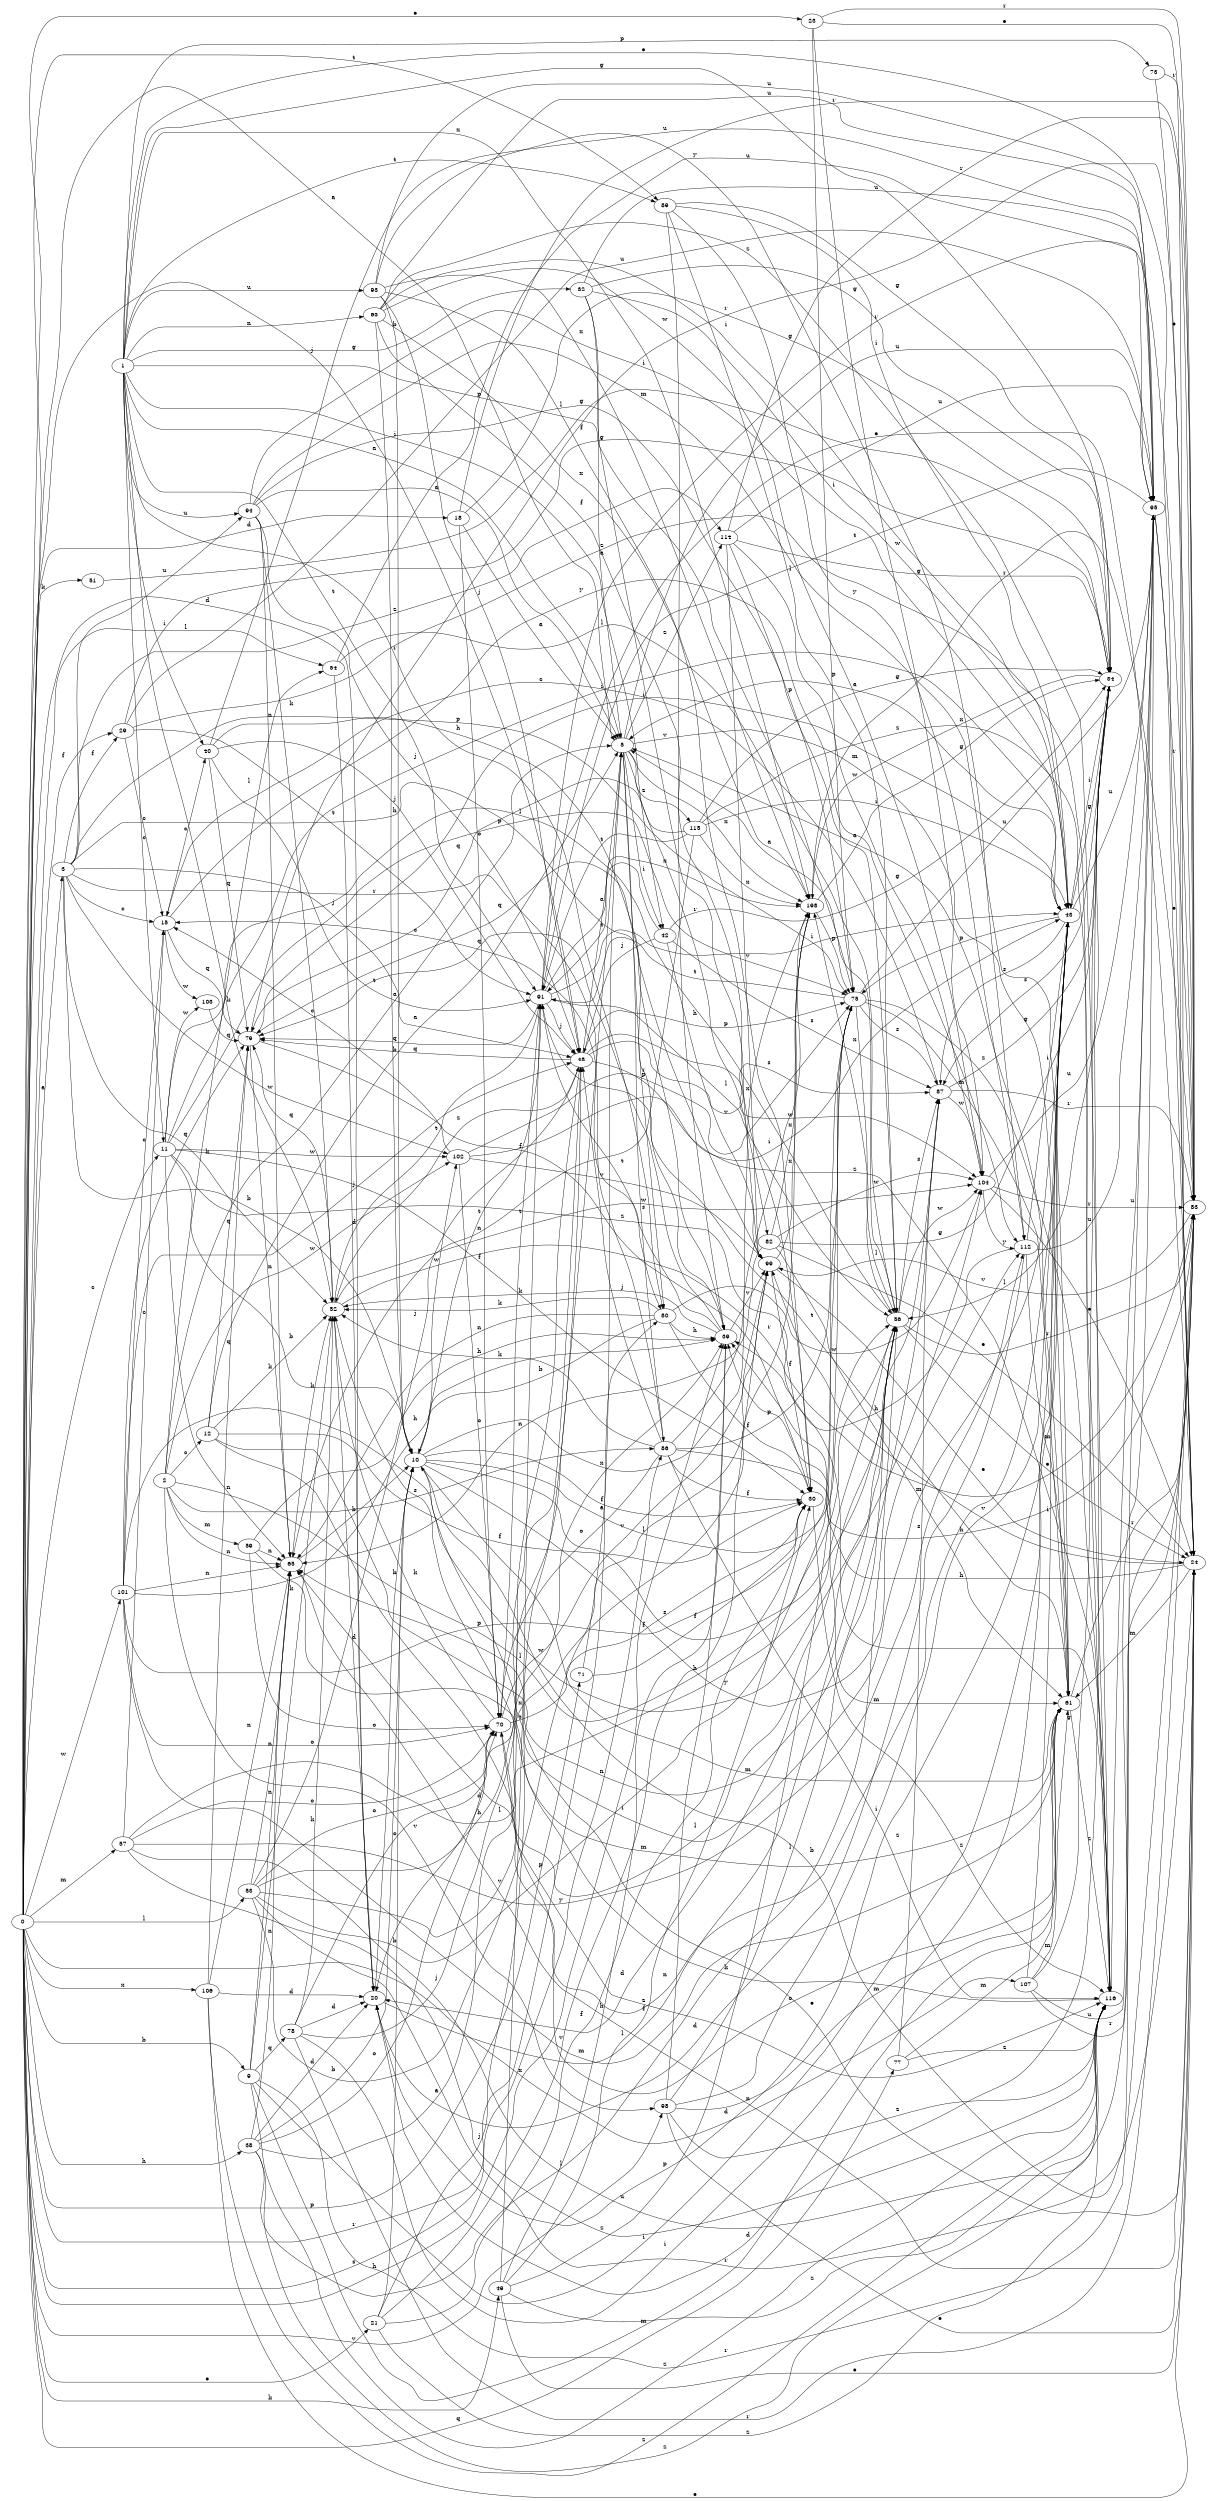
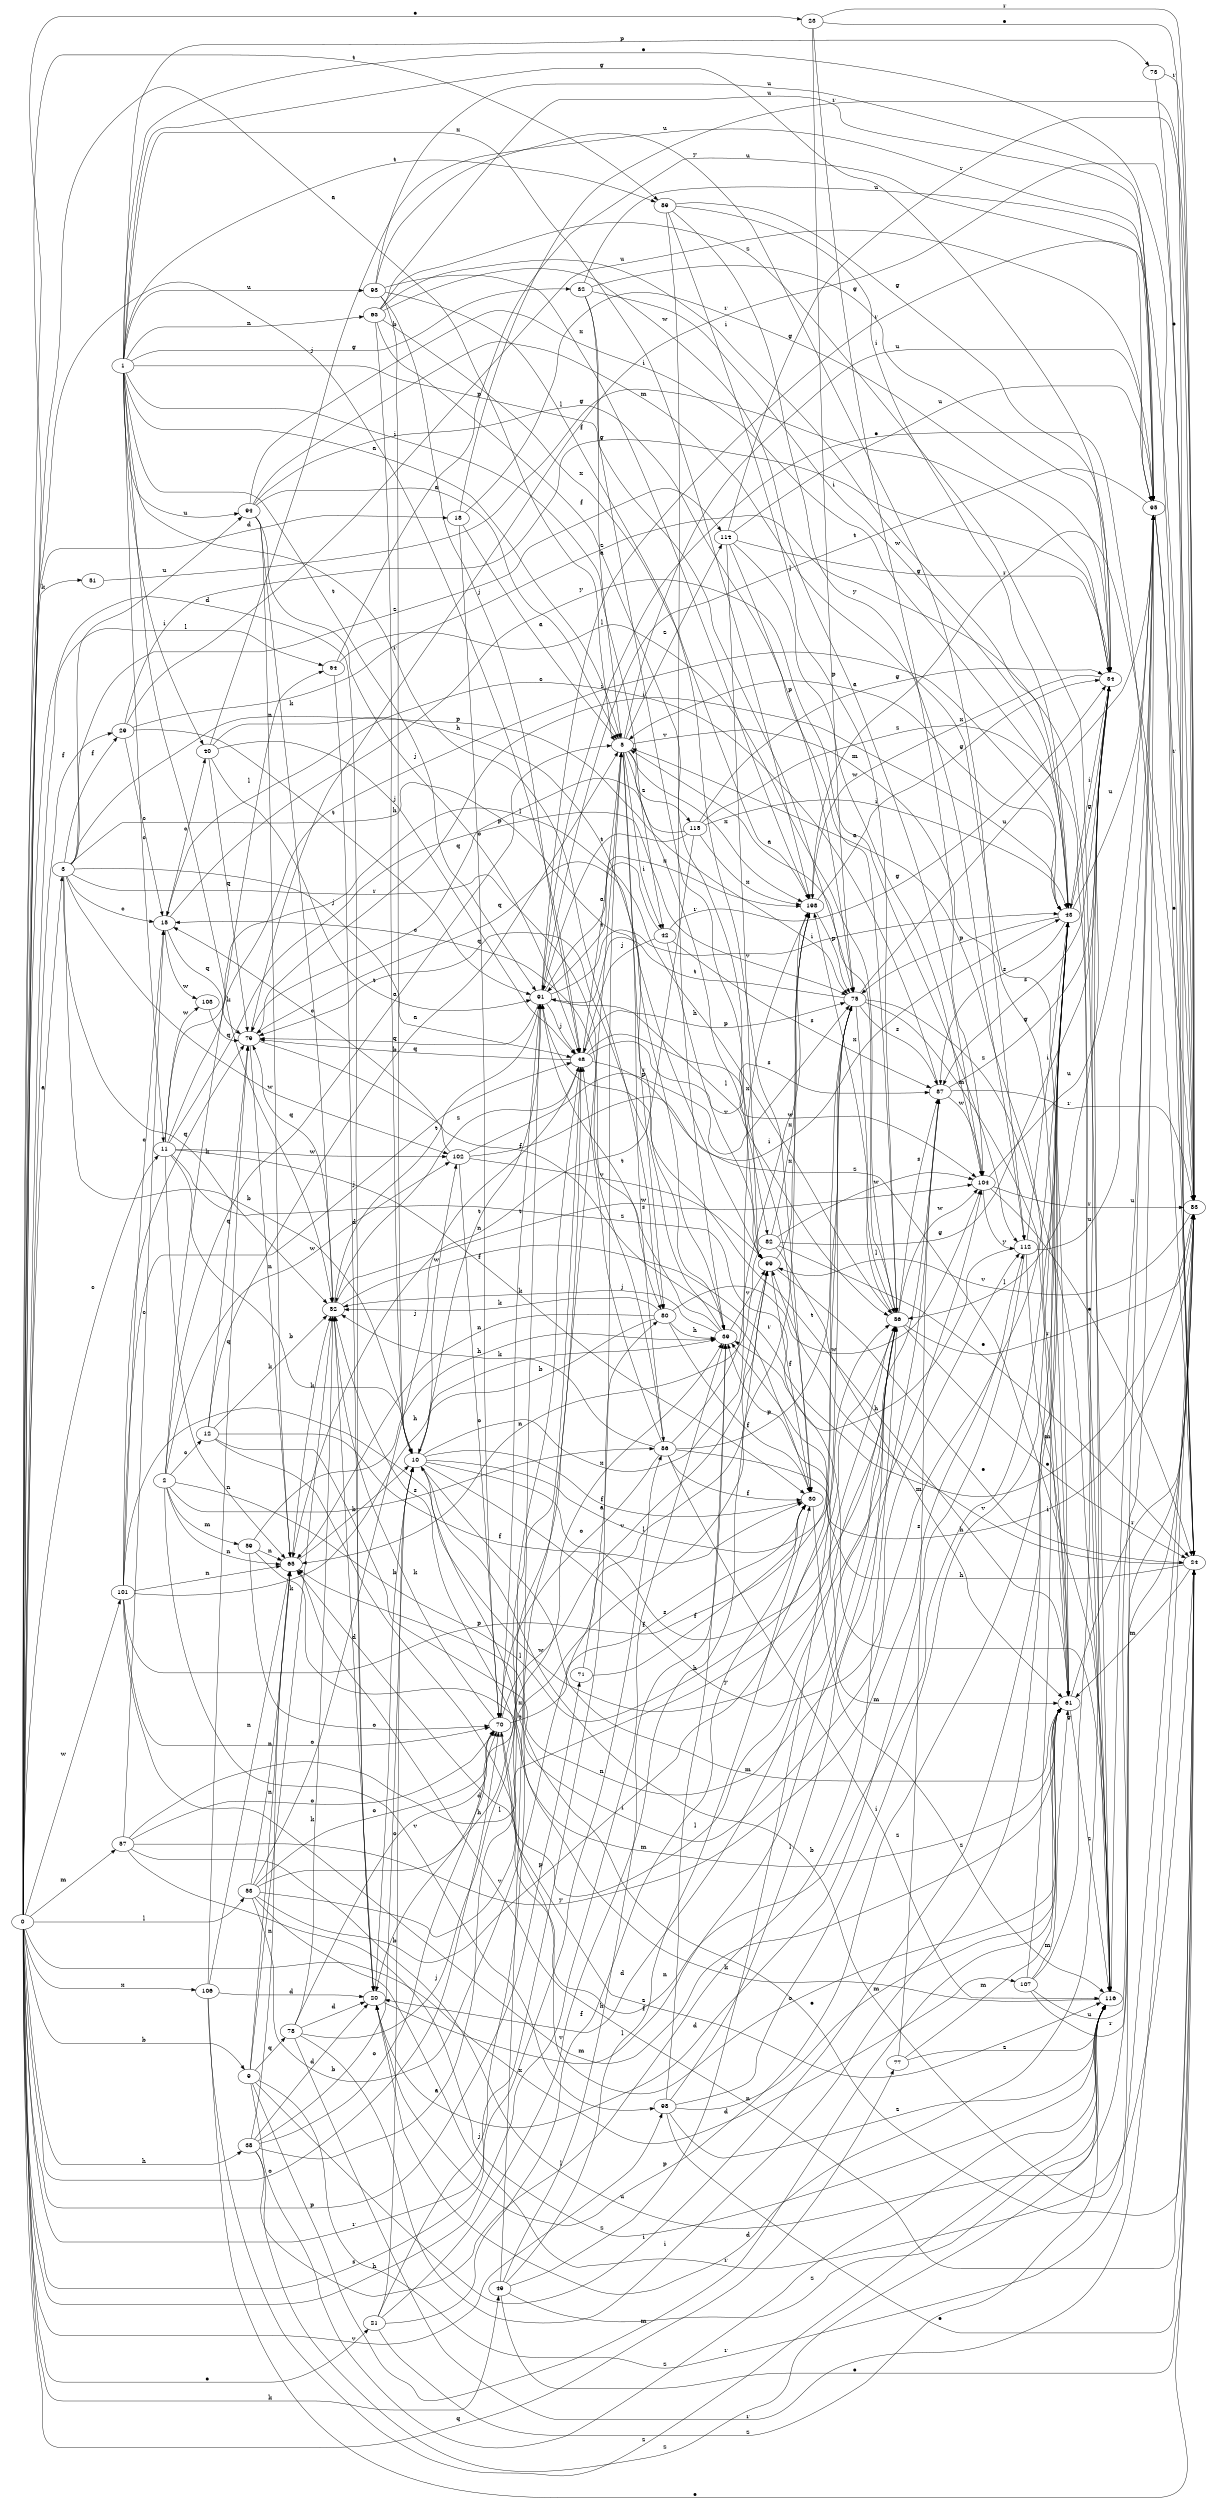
  strict digraph {
    rankdir=LR
    0
    3
    5
    9
    11
    18
    20
    21
    23
    29
    38
    39
    48
    49
    51
    53
    54
    57
    70
    71
    77
    80
    86
    89
    98
    101
    106
    107
    52
    75
    94
    102
    10
    15
    114
    42
    n37 [label=198]
    61
    82
    95
    115
    65
    43
    78
    83
    116
    56
    30
    103
    34
    99
    24
    104
    91
    79
    87
    112
    1
    32
    40
    63
    73
    93
    2
    12
    59
    0 -> 3 [label=a]
    0 -> 5 [label=a]
    0 -> 9 [label=b]
    0 -> 11 [label=c]
    0 -> 18 [label=d]
    0 -> 20 [label=d]
    0 -> 21 [label=e]
    0 -> 23 [label=e]
    0 -> 29 [label=f]
    0 -> 38 [label=h]
    0 -> 39 [label=h]
    0 -> 48 [label=j]
    0 -> 49 [label=k]
    0 -> 51 [label=k]
    0 -> 53 [label=l]
    0 -> 54 [label=l]
    0 -> 57 [label=m]
+   0 -> 70 [label=o]
    0 -> 71 [label=p]
    0 -> 77 [label=q]
    0 -> 80 [label=r]
    0 -> 86 [label=s]
    0 -> 89 [label=t]
    0 -> 98 [label=v]
    0 -> 101 [label=w]
    0 -> 106 [label=x]
    0 -> 107 [label=x]
    3 -> 29 [label=f]
    3 -> 39 [label=h]
    3 -> 48 [label=j]
    3 -> 80 [label=r]
    3 -> 52 [label=k]
    3 -> 75 [label=p]
    3 -> 94 [label=u]
    3 -> 102 [label=w]
    3 -> 10 [label=b]
    3 -> 15 [label=c]
    3 -> 114 [label=z]
    5 -> 80 [label=r]
    5 -> 86 [label=s]
    5 -> 114 [label=z]
    5 -> 42 [label=i]
    5 -> n37 [label=x]
    5 -> 61 [label=m]
    5 -> 82 [label=r]
    5 -> 95 [label=u]
    5 -> 115 [label=z]
    9 -> 52 [label=k]
    9 -> 61 [label=m]
    9 -> 65 [label=n]
    9 -> 43 [label=i]
    9 -> 78 [label=q]
    9 -> 83 [label=r]
    9 -> 116 [label=z]
    11 -> 75 [label=p]
    11 -> 102 [label=w]
    11 -> 10 [label=b]
    11 -> 65 [label=n]
    11 -> 43 [label=i]
    11 -> 116 [label=z]
    11 -> 56 [label=l]
    11 -> 30 [label=f]
    11 -> 103 [label=w]
    18 -> 5 [label=a]
    18 -> 70 [label=o]
    18 -> 83 [label=r]
    18 -> 34 [label=g]
    20 -> 10 [label=b]
    20 -> 56 [label=l]
    21 -> 48 [label=j]
    21 -> 10 [label=b]
    21 -> 116 [label=z]
    21 -> 30 [label=f]
    21 -> 99 [label=v]
    23 -> 75 [label=p]
    23 -> 83 [label=r]
    23 -> 24 [label=e]
    23 -> 104 [label=w]
    29 -> 15 [label=c]
    29 -> 95 [label=u]
    29 -> 116 [label=z]
    29 -> 34 [label=g]
    29 -> 91 [label=t]
    38 -> 5 [label=a]
    38 -> 20 [label=d]
    38 -> 70 [label=o]
    38 -> 10 [label=b]
    38 -> 65 [label=n]
    38 -> 116 [label=z]
    38 -> 56 [label=l]
    39 -> 52 [label=k]
    39 -> 99 [label=v]
    39 -> 91 [label=t]
    39 -> 79 [label=q]
    48 -> 5 [label=a]
    48 -> 20 [label=d]
    48 -> 52 [label=z]
    48 -> 75 [label=p]
    48 -> 116 [label=z]
    48 -> 104 [label=w]
    48 -> 79 [label=q]
    48 -> 87 [label=s]
    49 -> 39 [label=h]
    49 -> 75 [label=p]
    49 -> 116 [label=z]
    49 -> 30 [label=f]
    49 -> 24 [label=e]
    49 -> 91 [label=t]
    51 -> 34 [label=g]
    53 -> 39 [label=h]
    53 -> 48 [label=j]
    53 -> 70 [label=o]
    53 -> 75 [label=p]
    53 -> n37 [label=x]
    53 -> 65 [label=n]
    53 -> 83 [label=r]
    53 -> 99 [label=v]
    54 -> 20 [label=d]
    54 -> 95 [label=u]
    54 -> 56 [label=l]
    57 -> 70 [label=o]
    57 -> 15 [label=c]
    57 -> 95 [label=u]
    57 -> 116 [label=z]
    57 -> 56 [label=l]
    57 -> 112 [label=y]
    70 -> 52 [label=k]
    70 -> 56 [label=l]
    70 -> 30 [label=f]
    70 -> 99 [label=v]
    70 -> 91 [label=t]
    71 -> 5 [label=a]
    71 -> 30 [label=f]
    77 -> 61 [label=m]
    77 -> 116 [label=z]
    77 -> 87 [label=s]
    80 -> 39 [label=h]
    80 -> 52 [label=k]
    80 -> 10 [label=b]
    80 -> 65 [label=n]
    80 -> 30 [label=f]
    80 -> 104 [label=w]
    86 -> 48 [label=j]
    86 -> 70 [label=o]
    86 -> 52 [label=k]
    86 -> 75 [label=p]
    86 -> 15 [label=c]
    86 -> n37 [label=x]
    86 -> 61 [label=m]
    86 -> 116 [label=z]
    86 -> 30 [label=f]
    89 -> 39 [label=h]
    89 -> 43 [label=i]
    89 -> 56 [label=l]
    89 -> 34 [label=g]
    89 -> 112 [label=y]
    98 -> 39 [label=h]
    98 -> 61 [label=m]
    98 -> 43 [label=i]
    98 -> 116 [label=z]
    98 -> 56 [label=l]
    98 -> 24 [label=e]
    101 -> 39 [label=h]
    101 -> 48 [label=j]
    101 -> 70 [label=o]
    101 -> 75 [label=p]
    101 -> 15 [label=c]
    101 -> 61 [label=m]
    101 -> 65 [label=n]
    101 -> 104 [label=w]
    101 -> 79 [label=q]
    106 -> 20 [label=d]
    106 -> 65 [label=n]
    106 -> 116 [label=z]
    106 -> 24 [label=e]
    106 -> 79 [label=q]
    107 -> 61 [label=m]
    107 -> 95 [label=u]
    107 -> 43 [label=i]
    107 -> 83 [label=r]
    107 -> 34 [label=g]
    52 -> 20 [label=d]
    52 -> 83 [label=r]
    52 -> 104 [label=w]
    52 -> 91 [label=t]
    52 -> 79 [label=q]
    75 -> 61 [label=m]
    75 -> 95 [label=u]
    75 -> 116 [label=z]
    75 -> 56 [label=l]
    75 -> 91 [label=t]
    75 -> 87 [label=s]
    94 -> 5 [label=a]
    94 -> 48 [label=j]
    94 -> 52 [label=k]
    94 -> 61 [label=m]
    94 -> 65 [label=n]
    94 -> 43 [label=i]
    94 -> 56 [label=l]
    102 -> 70 [label=o]
    102 -> 75 [label=p]
    102 -> 15 [label=c]
    102 -> 43 [label=i]
    102 -> 99 [label=v]
    10 -> 102 [label=w]
    10 -> n37 [label=x]
    10 -> 61 [label=m]
    10 -> 56 [label=l]
    10 -> 30 [label=f]
    10 -> 24 [label=e]
    10 -> 91 [label=t]
    10 -> 87 [label=s]
    10 -> 112 [label=y]
    15 -> 103 [label=w]
    15 -> 79 [label=q]
    15 -> 112 [label=y]
    15 -> 40 [label=c]
    114 -> 75 [label=p]
    114 -> 95 [label=u]
    114 -> 83 [label=r]
    114 -> 34 [label=g]
    114 -> 99 [label=v]
    114 -> 104 [label=w]
    42 -> 48 [label=j]
    42 -> 34 [label=g]
    42 -> 99 [label=v]
    42 -> 91 [label=t]
    42 -> 87 [label=s]
    n37 -> 75 [label=p]
    n37 -> 83 [label=r]
    n37 -> 34 [label=g]
    61 -> 5 [label=a]
    61 -> 70 [label=o]
    61 -> 83 [label=r]
    61 -> 116 [label=z]
    61 -> 91 [label=t]
    82 -> n37 [label=x]
    82 -> 61 [label=m]
    82 -> 65 [label=n]
    82 -> 34 [label=g]
    82 -> 24 [label=e]
    82 -> 104 [label=w]
    95 -> 83 [label=r]
    95 -> 24 [label=e]
    95 -> 91 [label=t]
    115 -> n37 [label=x]
    115 -> 65 [label=n]
    115 -> 43 [label=i]
    115 -> 116 [label=z]
    115 -> 34 [label=g]
    115 -> 91 [label=t]
    115 -> 79 [label=q]
    65 -> 52 [label=k]
    65 -> 10 [label=b]
    43 -> 5 [label=a]
    43 -> 20 [label=d]
    43 -> 75 [label=p]
    43 -> 95 [label=u]
    43 -> 65 [label=n]
    43 -> 34 [label=g]
    43 -> 87 [label=s]
    78 -> 20 [label=d]
    78 -> 48 [label=j]
    78 -> 70 [label=o]
    78 -> 52 [label=k]
    78 -> 43 [label=i]
    78 -> 83 [label=r]
    83 -> 39 [label=h]
    83 -> 99 [label=v]
    116 -> 52 [label=k]
    116 -> 95 [label=u]
    56 -> 5 [label=a]
    56 -> 20 [label=d]
    56 -> n37 [label=x]
    56 -> 83 [label=r]
    56 -> 24 [label=e]
    56 -> 104 [label=w]
    56 -> 87 [label=s]
    30 -> 116 [label=z]
    103 -> 79 [label=q]
    34 -> 20 [label=d]
    34 -> n37 [label=x]
    34 -> 43 [label=i]
    34 -> 56 [label=l]
    34 -> 87 [label=s]
    99 -> n37 [label=x]
    99 -> 30 [label=f]
    99 -> 24 [label=e]
    99 -> 79 [label=q]
    24 -> 39 [label=h]
    24 -> 10 [label=b]
    24 -> 61 [label=m]
    24 -> 65 [label=n]
    24 -> 99 [label=v]
    104 -> 95 [label=u]
    104 -> 83 [label=r]
    104 -> 24 [label=e]
    104 -> 112 [label=y]
    91 -> 48 [label=j]
    91 -> n37 [label=x]
    91 -> 43 [label=i]
    91 -> 83 [label=r]
    91 -> 56 [label=l]
    91 -> 24 [label=e]
    91 -> 79 [label=q]
    79 -> 65 [label=n]
    79 -> 43 [label=i]
    79 -> 83 [label=r]
    79 -> 30 [label=f]
    87 -> 15 [label=c]
    87 -> 65 [label=n]
    87 -> 83 [label=r]
    87 -> 34 [label=g]
    87 -> 104 [label=w]
    112 -> 20 [label=d]
    112 -> 39 [label=h]
    112 -> 61 [label=m]
    112 -> 95 [label=u]
    112 -> 43 [label=i]
    1 -> 5 [label=a]
    1 -> 11 [label=c]
    1 -> 80 [label=r]
    1 -> 89 [label=t]
    1 -> 52 [label=k]
    1 -> 75 [label=p]
    1 -> 94 [label=u]
    1 -> 42 [label=i]
    1 -> n37 [label=x]
    1 -> 34 [label=g]
    1 -> 24 [label=e]
    1 -> 91 [label=t]
    1 -> 32 [label=g]
    1 -> 40 [label=i]
    1 -> 63 [label=n]
    1 -> 73 [label=p]
    1 -> 93 [label=u]
    32 -> 5 [label=a]
    32 -> 95 [label=u]
    32 -> 43 [label=i]
    32 -> 34 [label=g]
    32 -> 99 [label=v]
    40 -> 39 [label=h]
    40 -> 48 [label=j]
    40 -> 95 [label=u]
    40 -> 91 [label=t]
    40 -> 79 [label=q]
    63 -> 10 [label=b]
    63 -> n37 [label=x]
    63 -> 95 [label=u]
    63 -> 43 [label=i]
    63 -> 116 [label=z]
    63 -> 30 [label=f]
    63 -> 104 [label=w]
    73 -> 83 [label=r]
    73 -> 24 [label=e]
    93 -> 48 [label=j]
    93 -> 10 [label=b]
    93 -> n37 [label=x]
    93 -> 95 [label=u]
    93 -> 30 [label=f]
    93 -> 112 [label=y]
    2 -> 5 [label=a]
    2 -> 54 [label=l]
    2 -> 86 [label=s]
    2 -> 98 [label=v]
    2 -> 102 [label=w]
    2 -> 65 [label=n]
    2 -> 56 [label=l]
    2 -> 12 [label=c]
    2 -> 59 [label=m]
    12 -> 5 [label=a]
    12 -> 52 [label=k]
    12 -> 43 [label=i]
    12 -> 116 [label=z]
    12 -> 30 [label=f]
    12 -> 79 [label=q]
    59 -> 39 [label=h]
    59 -> 70 [label=o]
    59 -> 61 [label=m]
    59 -> 65 [label=n]
  }
